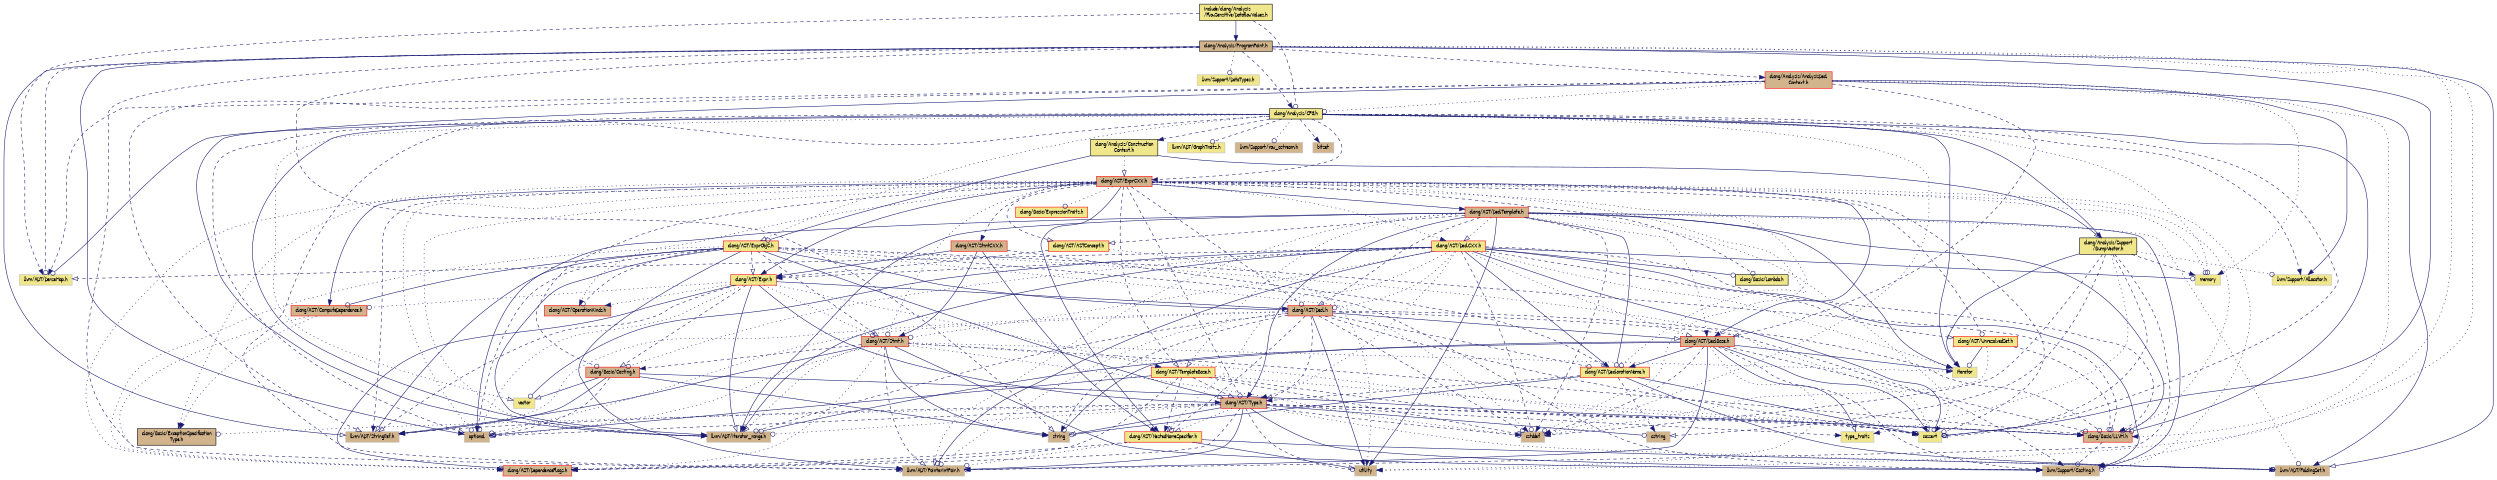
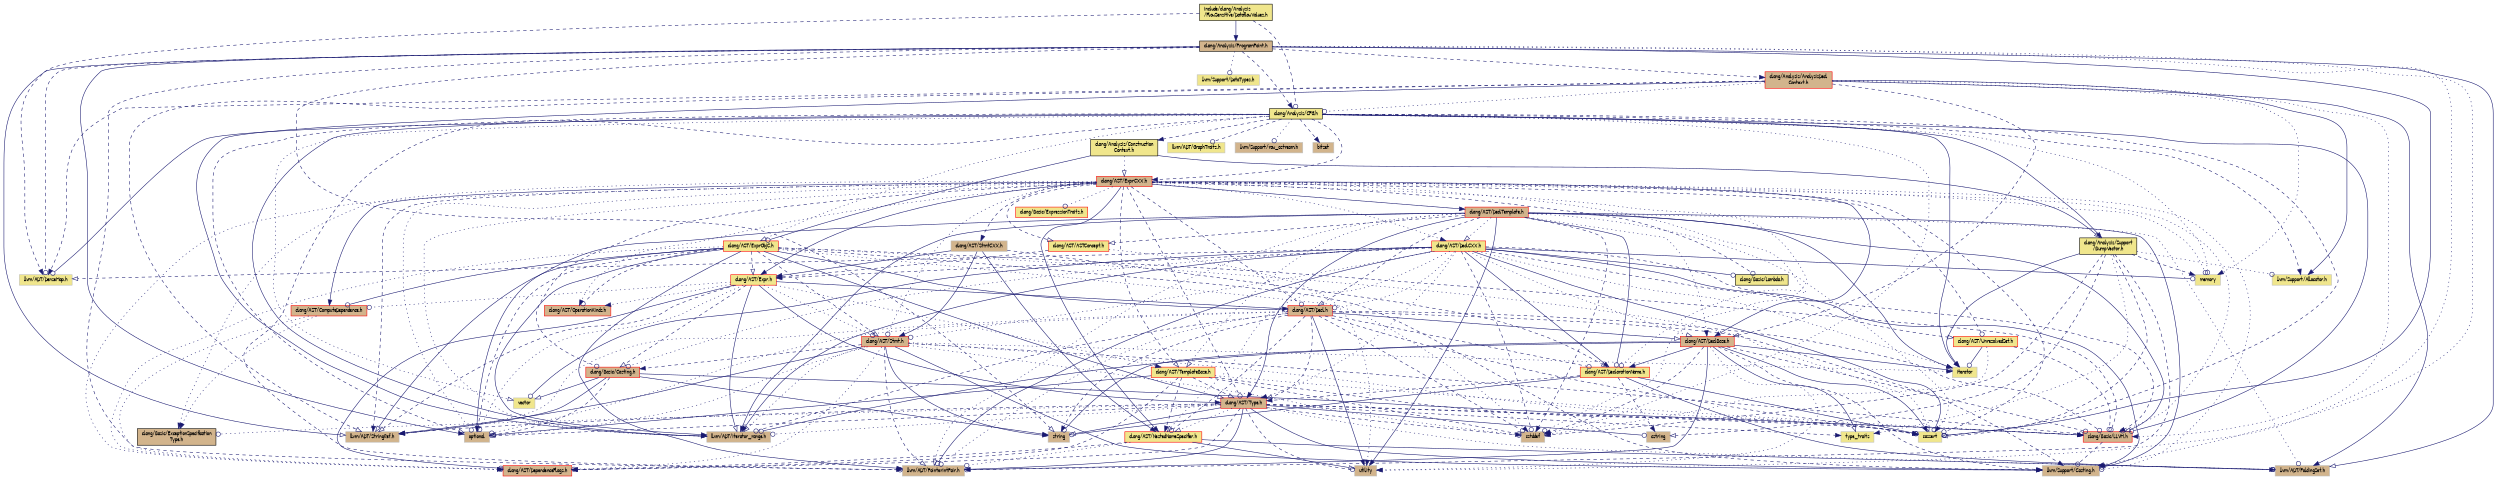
  digraph {
    fontname="Patrick Hand"
    node [color=red fillcolor=tan fontname="Patrick Hand" fontsize=10 shape=record style=filled]
    edge [arrowhead=normal color=midnightblue fontname="Patrick Hand" fontsize=10 labelfontname=Helvetica labelfontsize=10 style=dashed]
    n1 [color=black fillcolor=khaki fontcolor=black height=0.2 label="include/clang/Analysis\l/FlowSensitive/DataflowValues.h" width=0.4]
    n2 [color=black fillcolor=khaki height=0.2 label="clang/Analysis/CFG.h" width=0.4]
    n3 [color=grey75 fillcolor=khaki height=0.2 label="llvm/ADT/DenseMap.h" width=0.4]
    n4 [color=black height=0.2 label="clang/Analysis/ProgramPoint.h" width=0.4]
    n5 [color=black fillcolor=khaki height=0.2 label="clang/Analysis/Support\l/BumpVector.h" width=0.4]
    n6 [color=grey75 height=0.2 label="llvm/ADT/PointerIntPair.h" width=0.4]
    n7 [color=grey75 fillcolor=khaki height=0.2 label="llvm/Support/Allocator.h" width=0.4]
    n8 [color=grey75 fillcolor=khaki height=0.2 label=cassert width=0.4]
    n9 [color=grey75 height=0.2 label=cstddef width=0.4]
    n10 [color=grey75 fillcolor=khaki height=0.2 label=iterator width=0.4]
    n11 [color=grey75 fillcolor=khaki height=0.2 label=memory width=0.4]
    n12 [color=black fillcolor=khaki height=0.2 label="clang/Analysis/Construction\lContext.h" width=0.4]
    n13 [height=0.2 label="clang/AST/ExprCXX.h" width=0.4]
    n14 [height=0.2 label="clang/Basic/LLVM.h" width=0.4]
    n15 [color=grey75 height=0.2 label="llvm/ADT/iterator_range.h" width=0.4]
    n16 [color=grey75 height=0.2 label=optional width=0.4]
    n17 [color=grey75 fillcolor=khaki height=0.2 label=vector width=0.4]
    n18 [fillcolor=khaki height=0.2 label="clang/AST/ExprObjC.h" width=0.4]
    n19 [color=grey75 fillcolor=khaki height=0.2 label="llvm/ADT/GraphTraits.h" width=0.4]
    n20 [color=grey75 height=0.2 label="llvm/Support/raw_ostream.h" width=0.4]
    n21 [color=grey75 height=0.2 label=bitset width=0.4]
    n22 [color=grey75 height=0.2 label="llvm/Support/Casting.h" width=0.4]
    n23 [color=grey75 height=0.2 label="llvm/ADT/StringRef.h" width=0.4]
    n24 [color=grey75 height=0.2 label=utility width=0.4]
    n25 [color=grey75 height=0.2 label=string width=0.4]
    n26 [color=grey75 height=0.2 label="llvm/ADT/FoldingSet.h" width=0.4]
    n27 [height=0.2 label="clang/Analysis/AnalysisDecl\lContext.h" width=0.4]
    n28 [color=grey75 fillcolor=khaki height=0.2 label="llvm/Support/DataTypes.h" width=0.4]
    n29 [color=grey75 height=0.2 label=cstring width=0.4]
    n30 [color=grey75 fillcolor=khaki height=0.2 label=type_traits width=0.4]
    n31 [fillcolor=khaki height=0.2 label="clang/AST/ASTConcept.h" width=0.4]
    n32 [fillcolor=khaki height=0.2 label="clang/AST/Expr.h" width=0.4]
    n33 [height=0.2 label="clang/AST/ComputeDependence.h" width=0.4]
    n34 [height=0.2 label="clang/AST/DependenceFlags.h" width=0.4]
    n35 [color=black height=0.2 label="clang/Basic/ExceptionSpecification\lType.h" width=0.4]
    n36 [height=0.2 label="clang/AST/Decl.h" width=0.4]
    n37 [height=0.2 label="clang/AST/DeclBase.h" width=0.4]
    n38 [fillcolor=khaki height=0.2 label="clang/AST/DeclarationName.h" width=0.4]
    n39 [height=0.2 label="clang/AST/Type.h" width=0.4]
    n40 [fillcolor=khaki height=0.2 label="clang/AST/NestedNameSpecifier.h" width=0.4]
    n41 [height=0.2 label="clang/AST/OperationKinds.h" width=0.4]
    n42 [height=0.2 label="clang/AST/Stmt.h" width=0.4]
    n43 [height=0.2 label="clang/Basic/Casting.h" width=0.4]
    n44 [fillcolor=khaki height=0.2 label="clang/AST/TemplateBase.h" width=0.4]
    n45 [fillcolor=khaki height=0.2 label="clang/AST/DeclCXX.h" width=0.4]
    n46 [fillcolor=khaki height=0.2 label="clang/AST/UnresolvedSet.h" width=0.4]
    n47 [color=black fillcolor=khaki height=0.2 label="clang/Basic/Lambda.h" width=0.4]
    n48 [height=0.2 label="clang/AST/DeclTemplate.h" width=0.4]
-   n49 [height=0.2 label="clang/AST/StmtCXX.h" width=0.4]
+   n49 [color=grey75 height=0.2 label="clang/AST/StmtCXX.h" width=0.4]
    n50 [fillcolor=khaki height=0.2 label="clang/Basic/ExpressionTraits.h" width=0.4]
    n1 -> n2 [arrowhead=odot]
    n1 -> n3
    n1 -> n4 [style=solid]
    n2 -> n3 [arrowhead=odot style=solid]
    n2 -> n5 [style=solid]
    n2 -> n6 [arrowhead=odot]
    n2 -> n7
    n2 -> n8 [arrowhead=odot]
    n2 -> n9 [style=dotted]
    n2 -> n10 [style=solid]
    n2 -> n11 [arrowhead=odot style=dotted]
    n2 -> n12
    n2 -> n13
    n2 -> n14 [arrowhead=odot style=solid]
    n2 -> n15 [arrowhead=onormal style=solid]
    n2 -> n16 [arrowhead=onormal]
    n2 -> n17 [arrowhead=onormal style=dotted]
    n2 -> n18 [arrowhead=onormal style=dotted]
    n2 -> n19 [arrowhead=odot]
    n2 -> n20 [arrowhead=odot style=dotted]
    n2 -> n21
    n4 -> n2
    n4 -> n3 [arrowhead=odot]
    n4 -> n6
    n4 -> n8 [arrowhead=odot style=solid]
    n4 -> n16 [style=solid]
    n4 -> n22 [style=dotted]
    n4 -> n23 [arrowhead=onormal style=solid]
    n4 -> n24 [arrowhead=onormal style=dotted]
    n4 -> n25 [arrowhead=onormal]
    n4 -> n26 [arrowhead=onormal style=solid]
    n4 -> n27
    n4 -> n28 [arrowhead=odot style=dotted]
    n5 -> n6 [arrowhead=odot]
    n5 -> n7 [arrowhead=odot style=dotted]
    n5 -> n8 [arrowhead=onormal]
    n5 -> n9
    n5 -> n10 [style=solid]
    n5 -> n11
    n5 -> n29 [arrowhead=onormal]
    n5 -> n30 [style=dotted]
    n12 -> n5 [arrowhead=onormal style=solid]
    n12 -> n13 [arrowhead=onormal style=dotted]
    n12 -> n18 [arrowhead=odot style=solid]
    n13 -> n8 [arrowhead=odot]
    n13 -> n9 [arrowhead=odot style=dotted]
    n13 -> n11 [arrowhead=odot style=dotted]
    n13 -> n14 [arrowhead=odot style=dotted]
    n13 -> n15 [arrowhead=onormal style=dotted]
    n13 -> n16 [arrowhead=odot style=dotted]
    n13 -> n22 [arrowhead=odot style=dotted]
    n13 -> n23
    n13 -> n31 [arrowhead=onormal]
    n13 -> n32 [style=solid]
    n13 -> n33 [style=solid]
    n13 -> n34 [style=dotted]
    n13 -> n35 [style=dotted]
    n13 -> n36 [arrowhead=odot]
    n13 -> n37 [style=solid]
    n13 -> n38 [arrowhead=odot style=dotted]
    n13 -> n39 [arrowhead=odot]
    n13 -> n40 [style=solid]
    n13 -> n41 [style=dotted]
    n13 -> n42 [arrowhead=odot style=dotted]
    n13 -> n43 [arrowhead=odot]
    n13 -> n44 [arrowhead=onormal]
    n13 -> n45 [style=dotted]
    n13 -> n46 [arrowhead=odot]
    n13 -> n47 [arrowhead=odot]
    n13 -> n48 [style=solid]
    n13 -> n49
    n13 -> n50 [arrowhead=odot style=dotted]
    n14 -> n22 [arrowhead=odot]
    n18 -> n6 [style=solid]
    n18 -> n8 [arrowhead=onormal style=dotted]
    n18 -> n9 [style=dotted]
    n18 -> n14 [arrowhead=odot]
    n18 -> n15 [style=solid]
    n18 -> n16 [arrowhead=onormal]
    n18 -> n22
    n18 -> n23 [arrowhead=onormal style=solid]
    n18 -> n32 [arrowhead=onormal]
    n18 -> n33 [arrowhead=odot style=solid]
    n18 -> n34 [arrowhead=odot style=dotted]
    n18 -> n36 [arrowhead=odot style=solid]
    n18 -> n39 [arrowhead=onormal style=solid]
    n18 -> n41 [arrowhead=odot]
    n18 -> n42 [arrowhead=onormal]
    n27 -> n2 [arrowhead=odot style=dotted]
    n27 -> n3
    n27 -> n7 [style=solid]
    n27 -> n11 [style=dotted]
    n27 -> n14 [style=dotted]
    n27 -> n15 [style=solid]
    n27 -> n23 [arrowhead=onormal]
    n27 -> n26 [style=solid]
    n27 -> n37 [arrowhead=onormal]
    n31 -> n24 [style=dotted]
    n31 -> n32
    n32 -> n15 [arrowhead=onormal style=solid]
    n32 -> n16 [arrowhead=odot style=dotted]
    n32 -> n23 [arrowhead=onormal]
    n32 -> n33 [arrowhead=odot style=dotted]
    n32 -> n34 [arrowhead=odot style=solid]
    n32 -> n36 [style=solid]
    n32 -> n39 [style=solid]
    n32 -> n41 [style=dotted]
    n32 -> n42 [arrowhead=odot style=dotted]
    n32 -> n43 [arrowhead=onormal]
    n32 -> n44 [style=dotted]
    n33 -> n34 [style=dotted]
    n33 -> n35 [style=dotted]
    n36 -> n6 [arrowhead=odot style=dotted]
    n36 -> n8
    n36 -> n9 [arrowhead=odot]
    n36 -> n14 [arrowhead=odot]
    n36 -> n15 [arrowhead=odot]
    n36 -> n16 [arrowhead=odot style=dotted]
    n36 -> n22
    n36 -> n23 [style=dotted]
    n36 -> n24 [style=solid]
    n36 -> n25
    n36 -> n37 [arrowhead=onormal style=solid]
    n36 -> n38 [arrowhead=odot]
    n36 -> n39 [arrowhead=onormal]
    n36 -> n40 [arrowhead=odot]
    n37 -> n6 [style=solid]
    n37 -> n8 [style=solid]
    n37 -> n9
    n37 -> n10 [arrowhead=onormal style=solid]
    n37 -> n14 [arrowhead=odot]
    n37 -> n15 [arrowhead=odot style=solid]
    n37 -> n22 [arrowhead=onormal]
    n37 -> n24 [style=dotted]
    n37 -> n25 [arrowhead=odot style=solid]
    n37 -> n30 [arrowhead=onormal style=solid]
    n37 -> n38 [style=solid]
    n38 -> n8 [arrowhead=odot style=solid]
    n38 -> n25 [arrowhead=odot style=solid]
    n38 -> n26 [style=solid]
    n38 -> n29
    n38 -> n39
    n39 -> n6 [arrowhead=onormal style=solid]
    n39 -> n8 [arrowhead=onormal]
    n39 -> n9 [arrowhead=odot]
    n39 -> n14
    n39 -> n15 [arrowhead=odot style=dotted]
    n39 -> n16 [arrowhead=onormal]
    n39 -> n22 [arrowhead=onormal style=solid]
    n39 -> n23 [arrowhead=onormal]
    n39 -> n24 [arrowhead=odot]
    n39 -> n25 [arrowhead=onormal style=solid]
    n39 -> n26 [arrowhead=odot style=dotted]
    n39 -> n29 [arrowhead=odot style=solid]
    n39 -> n30
    n39 -> n34
    n39 -> n35 [arrowhead=odot style=dotted]
    n39 -> n40 [arrowhead=onormal style=dotted]
    n40 -> n6 [arrowhead=odot style=dotted]
    n40 -> n24 [arrowhead=onormal style=solid]
    n40 -> n26 [arrowhead=odot style=solid]
    n40 -> n34 [arrowhead=onormal]
    n42 -> n6 [arrowhead=onormal]
    n42 -> n8 [style=dotted]
    n42 -> n9 [style=dotted]
    n42 -> n10 [style=dotted]
    n42 -> n14 [arrowhead=odot]
    n42 -> n15 [arrowhead=onormal style=dotted]
    n42 -> n16 [arrowhead=odot style=dotted]
    n42 -> n22 [style=solid]
    n42 -> n23 [style=solid]
    n42 -> n25 [style=solid]
    n42 -> n34 [arrowhead=odot style=dotted]
    n42 -> n43
    n43 -> n14 [style=solid]
    n43 -> n16 [arrowhead=onormal]
    n43 -> n17 [arrowhead=onormal style=solid]
    n43 -> n23 [style=solid]
    n43 -> n25 [style=solid]
    n44 -> n8 [arrowhead=odot]
    n44 -> n9 [arrowhead=odot]
    n44 -> n14 [style=dotted]
    n44 -> n16 [arrowhead=onormal style=solid]
    n44 -> n34
    n44 -> n39 [arrowhead=onormal]
    n44 -> n40
    n45 -> n3 [arrowhead=onormal]
    n45 -> n6 [arrowhead=odot style=solid]
    n45 -> n8 [arrowhead=odot style=solid]
    n45 -> n9 [arrowhead=odot]
    n45 -> n10 [style=dotted]
    n45 -> n11 [arrowhead=odot style=solid]
    n45 -> n14
    n45 -> n15 [style=solid]
    n45 -> n17 [arrowhead=odot style=solid]
    n45 -> n22 [style=solid]
    n45 -> n32
    n45 -> n36 [arrowhead=odot style=dotted]
    n45 -> n37 [arrowhead=onormal style=dotted]
    n45 -> n38 [style=solid]
    n45 -> n39 [style=dotted]
    n45 -> n40 [arrowhead=onormal style=dotted]
    n45 -> n42 [arrowhead=odot style=dotted]
    n45 -> n43 [arrowhead=odot style=dotted]
    n45 -> n46 [arrowhead=onormal]
    n45 -> n47 [arrowhead=odot style=solid]
    n46 -> n9 [arrowhead=odot style=dotted]
    n46 -> n10 [arrowhead=odot style=solid]
    n46 -> n14 [arrowhead=odot]
    n48 -> n6 [arrowhead=onormal style=dotted]
    n48 -> n8 [style=dotted]
    n48 -> n9
    n48 -> n10 [arrowhead=onormal style=solid]
    n48 -> n14 [arrowhead=onormal style=solid]
    n48 -> n15 [style=solid]
    n48 -> n16 [style=solid]
    n48 -> n22 [arrowhead=odot style=solid]
    n48 -> n24 [style=solid]
    n48 -> n26 [arrowhead=odot style=dotted]
    n48 -> n31 [arrowhead=onormal]
    n48 -> n36 [arrowhead=onormal]
    n48 -> n37 [style=dotted]
    n48 -> n38 [arrowhead=odot style=solid]
    n48 -> n39 [style=solid]
    n48 -> n44 [arrowhead=onormal style=dotted]
    n48 -> n45 [arrowhead=onormal style=dotted]
    n49 -> n32 [style=solid]
    n49 -> n38 [arrowhead=onormal]
    n49 -> n40 [style=solid]
    n49 -> n42 [style=solid]
  }
